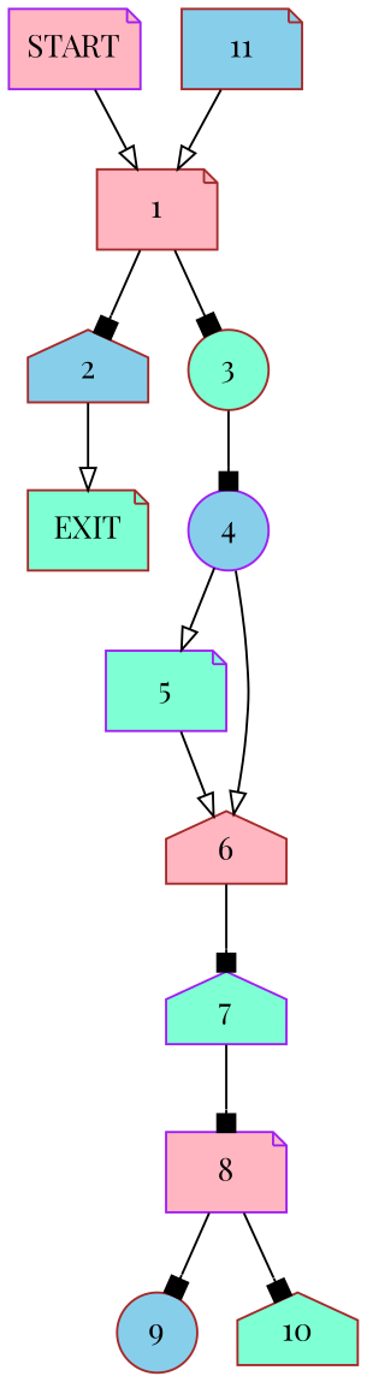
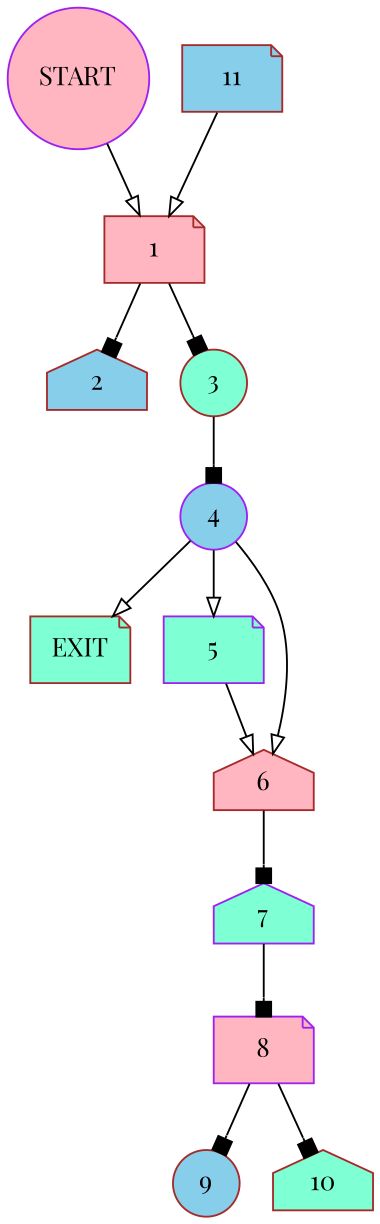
  digraph {
    fontname="Playfair Display"
    node [color=brown fillcolor=aquamarine fontname="Playfair Display" shape=note style=filled]
    edge [arrowhead=box fontname="Playfair Display"]
-   n1 [color=purple fillcolor=lightpink label=START]
+   n1 [color=purple fillcolor=lightpink label=START shape=circle]
    1 [fillcolor=lightpink]
    2 [fillcolor=skyblue shape=house]
    3 [shape=circle]
    n5 [label=EXIT]
    4 [color=purple fillcolor=skyblue shape=circle]
    5 [color=purple]
    6 [fillcolor=lightpink shape=house]
    7 [color=purple shape=house]
    8 [color=purple fillcolor=lightpink]
    9 [fillcolor=skyblue shape=circle]
    10 [shape=house]
    11 [fillcolor=skyblue]
    n1 -> 1 [arrowhead=onormal]
    1 -> 2
    1 -> 3
-   2 -> n5 [arrowhead=onormal]
+   4 -> n5 [arrowhead=onormal]
    3 -> 4
    4 -> 5 [arrowhead=onormal]
    4 -> 6 [arrowhead=onormal]
    5 -> 6 [arrowhead=onormal]
    6 -> 7
    7 -> 8
    8 -> 9
    8 -> 10
    11 -> 1 [arrowhead=onormal]
  }
